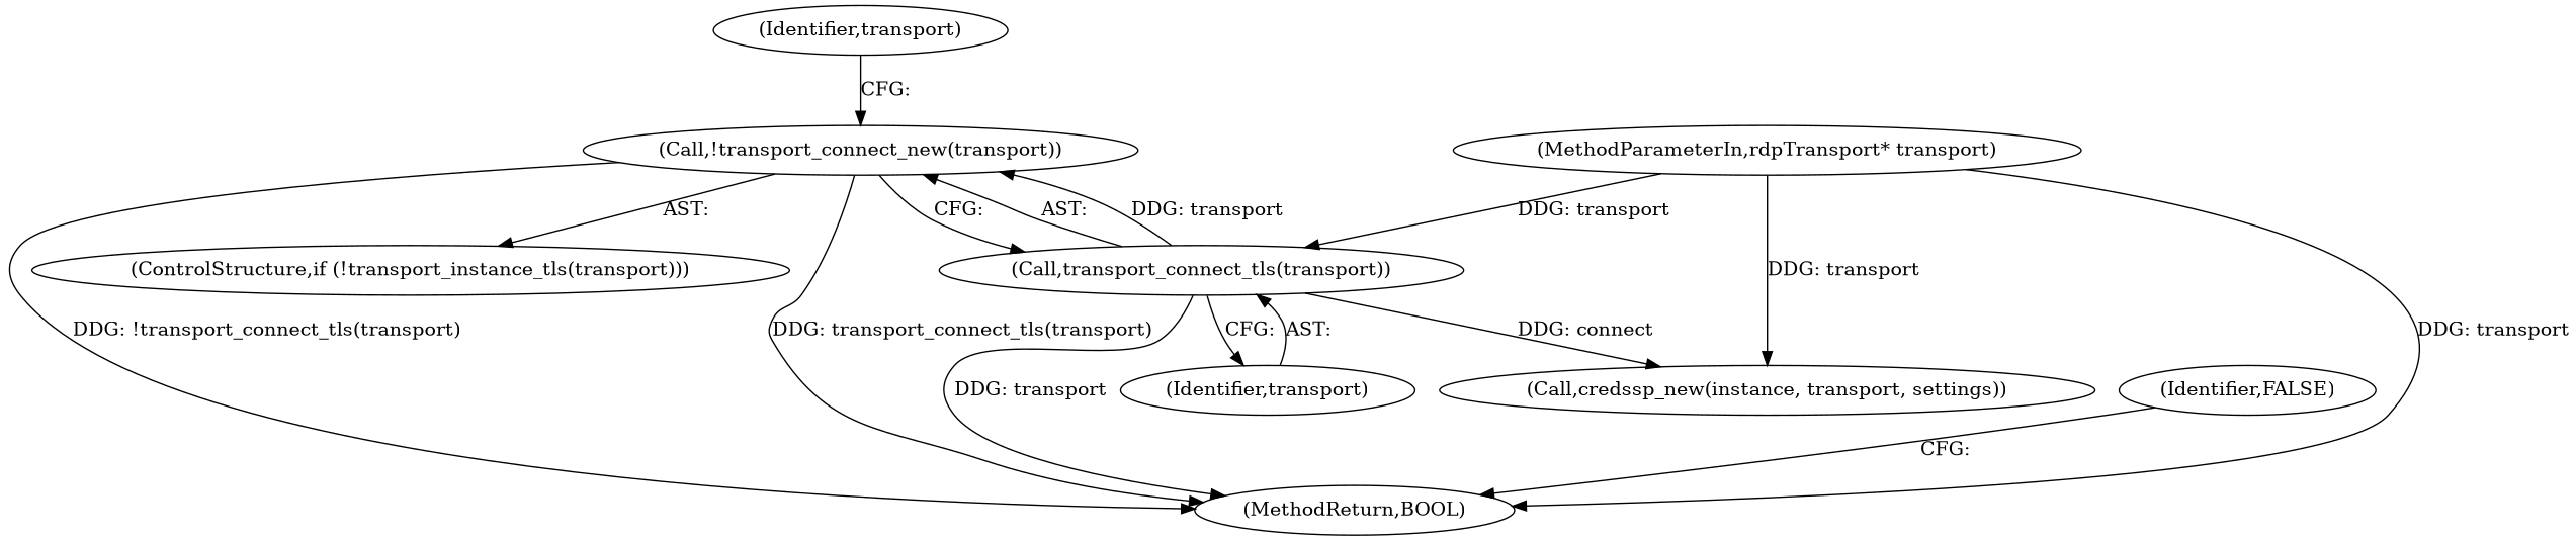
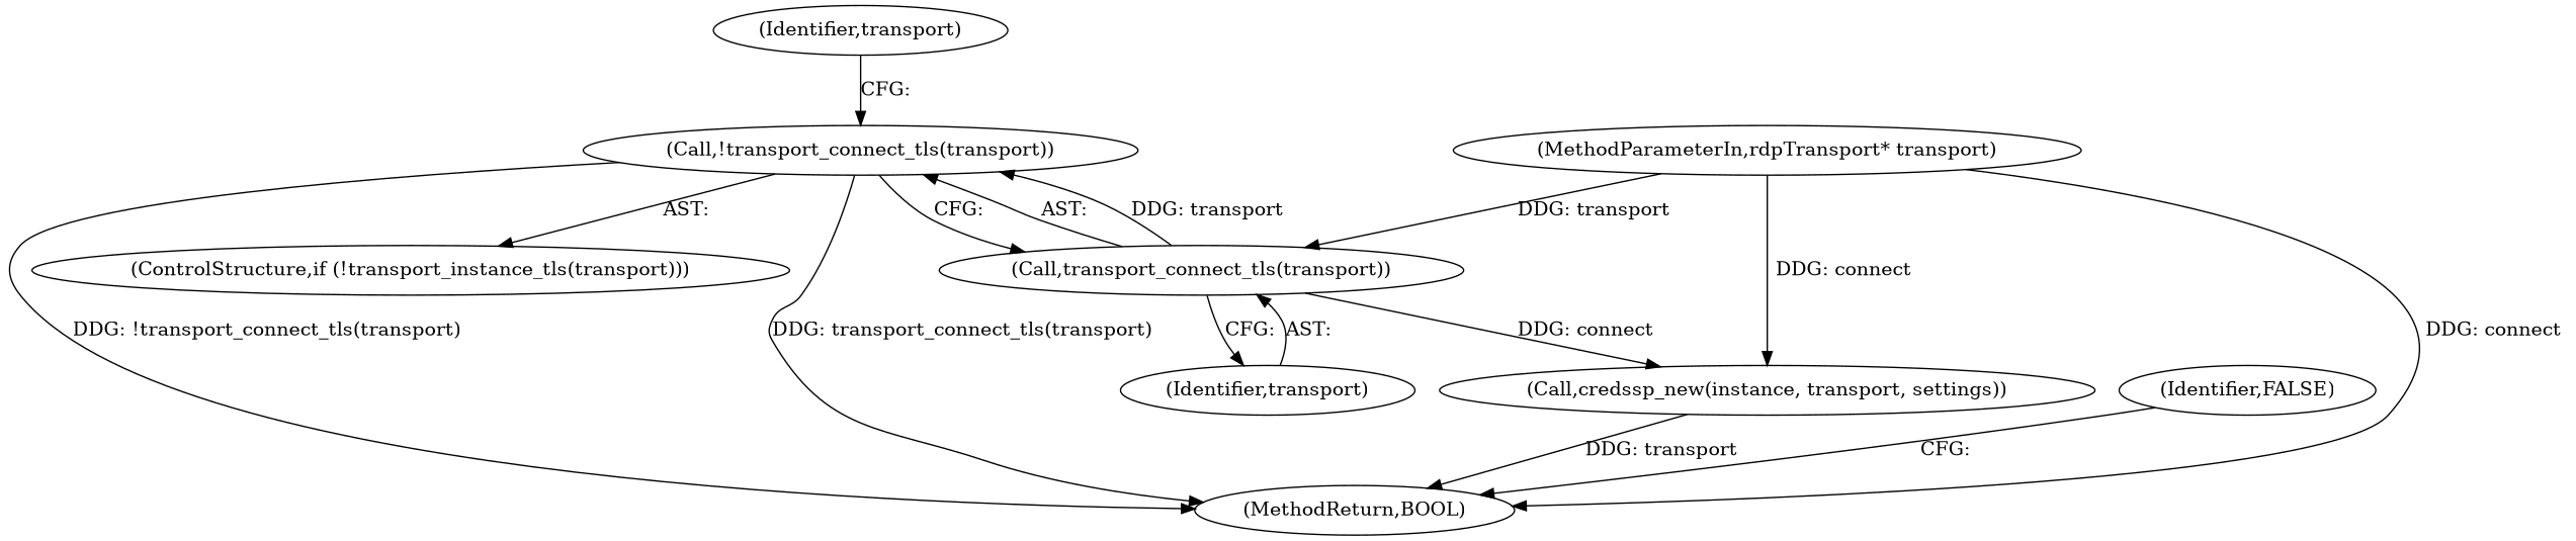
  digraph {
-   n1 [label="(Call,!transport_connect_new(transport))"]
+   n1 [label="(Call,!transport_connect_tls(transport))"]
    n2 [label="(Call,transport_connect_tls(transport))"]
    n3 [label="(ControlStructure,if (!transport_instance_tls(transport)))"]
    n4 [label="(MethodReturn,BOOL)"]
    n5 [label="(Identifier,transport)"]
    n6 [label="(Call,credssp_new(instance, transport, settings))"]
    n7 [label="(MethodParameterIn,rdpTransport* transport)"]
    n8 [label="(Identifier,FALSE)"]
    n9 [label="(Identifier,transport)"]
    n1 -> n2 [label="CFG: "]
    n1 -> n3 [label="AST: "]
    n1 -> n4 [label="DDG: !transport_connect_tls(transport)"]
    n1 -> n4 [label="DDG: transport_connect_tls(transport)"]
    n2 -> n1 [label="AST: "]
    n2 -> n1 [label="DDG: transport"]
-   n2 -> n4 [label="DDG: transport"]
+   n6 -> n4 [label="DDG: transport"]
    n2 -> n5 [label="CFG: "]
    n2 -> n6 [label="DDG: connect"]
    n5 -> n2 [label="AST: "]
    n7 -> n2 [label="DDG: transport"]
-   n7 -> n4 [label="DDG: transport"]
-   n7 -> n6 [label="DDG: transport"]
+   n7 -> n4 [label="DDG: connect"]
+   n7 -> n6 [label="DDG: connect"]
    n8 -> n4 [label="CFG: "]
    n9 -> n1 [label="CFG: "]
  }
